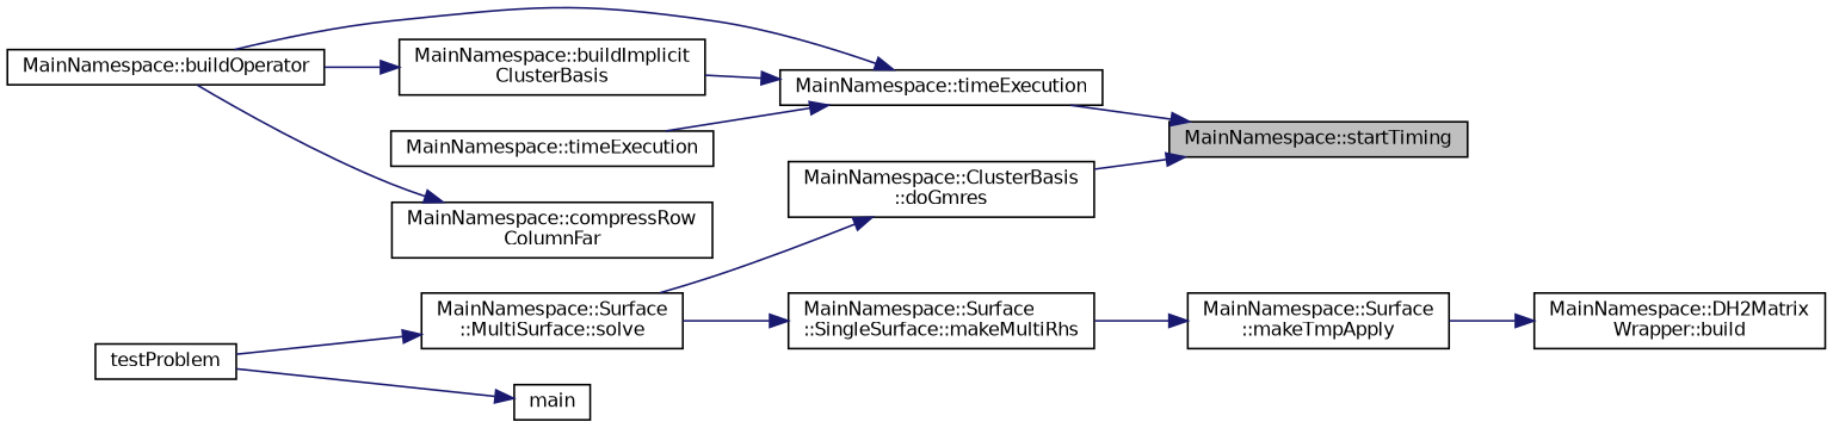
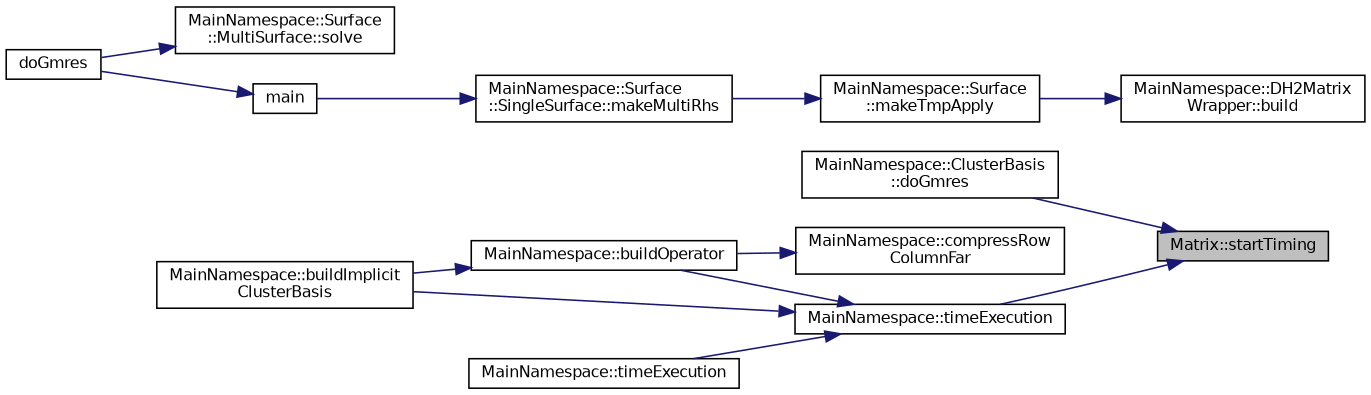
  digraph {
    rankdir=RL
    node [color=black fillcolor=white fontname=Helvetica fontsize=10 shape=record style=filled]
    edge [color=midnightblue dir=back fontname=Helvetica fontsize=10 labelfontname=Helvetica labelfontsize=10 style=solid]
-   n1 [fillcolor=grey75 fontcolor=black height=0.2 label="MainNamespace::startTiming" width=0.4]
+   n1 [fillcolor=grey75 fontcolor=black height=0.2 label="Matrix::startTiming" width=0.4]
    n2 [height=0.2 label="MainNamespace::ClusterBasis\l::doGmres" width=0.4]
    n3 [height=0.2 label="MainNamespace::timeExecution" width=0.4]
    n4 [height=0.2 label="MainNamespace::compressRow\lColumnFar" width=0.4]
    n5 [height=0.2 label="MainNamespace::buildOperator" width=0.4]
    n6 [height=0.2 label="MainNamespace::Surface\l::MultiSurface::solve" width=0.4]
    n7 [height=0.2 label="MainNamespace::buildImplicit\lClusterBasis" width=0.4]
    n8 [height=0.2 label="MainNamespace::timeExecution" width=0.4]
    n9 [height=0.2 label="MainNamespace::DH2Matrix\lWrapper::build" width=0.4]
    n10 [height=0.2 label="MainNamespace::Surface\l::makeTmpApply" width=0.4]
    n11 [height=0.2 label="MainNamespace::Surface\l::SingleSurface::makeMultiRhs" width=0.4]
-   n12 [height=0.2 label=testProblem width=0.4]
+   n12 [height=0.2 label=doGmres width=0.4]
    n13 [height=0.2 label=main width=0.4]
    n1 -> n2
    n1 -> n3
-   n2 -> n6
    n3 -> n5
    n3 -> n7
    n3 -> n8
    n4 -> n5
    n6 -> n12
-   n7 -> n5
+   n5 -> n7
    n9 -> n10
    n10 -> n11
-   n11 -> n6
+   n11 -> n13
    n13 -> n12
  }
